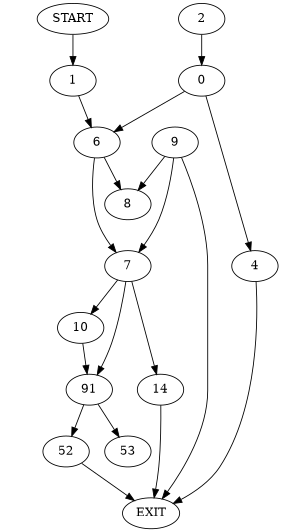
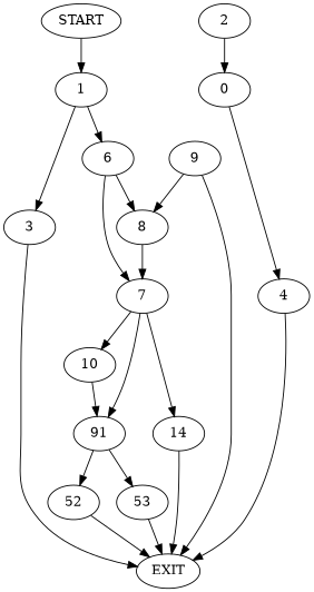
  digraph {
    n1 [label=START]
    1
+   3
    6
    n5 [label=EXIT]
    n6 [label=0]
    2
    4
    7
    8
    10
    n12 [label=91]
    14
    n14 [label=52]
    n15 [label=53]
    9
    n1 -> 1
+   1 -> 3
    1 -> 6
+   3 -> n5
    6 -> 7
    6 -> 8
-   n6 -> 6
    n6 -> 4
    2 -> n6
    4 -> n5
    7 -> 10
    7 -> n12
    7 -> 14
-   9 -> 7
+   8 -> 7
    10 -> n12
    n12 -> n14
    n12 -> n15
    14 -> n5
    n14 -> n5
+   n15 -> n5
    9 -> n5
    9 -> 8
  }
